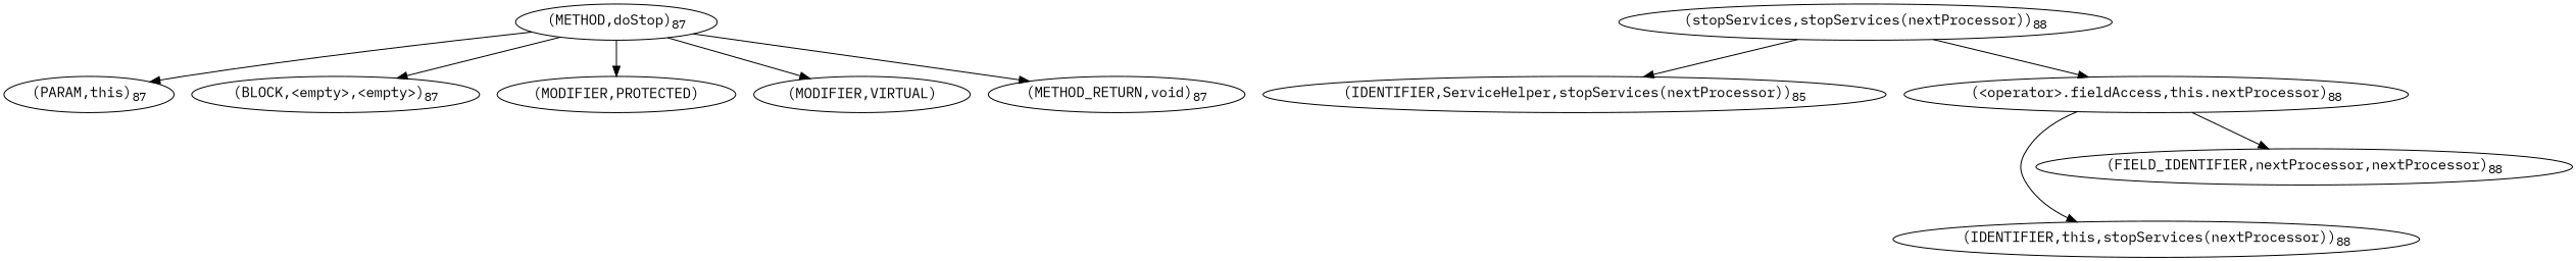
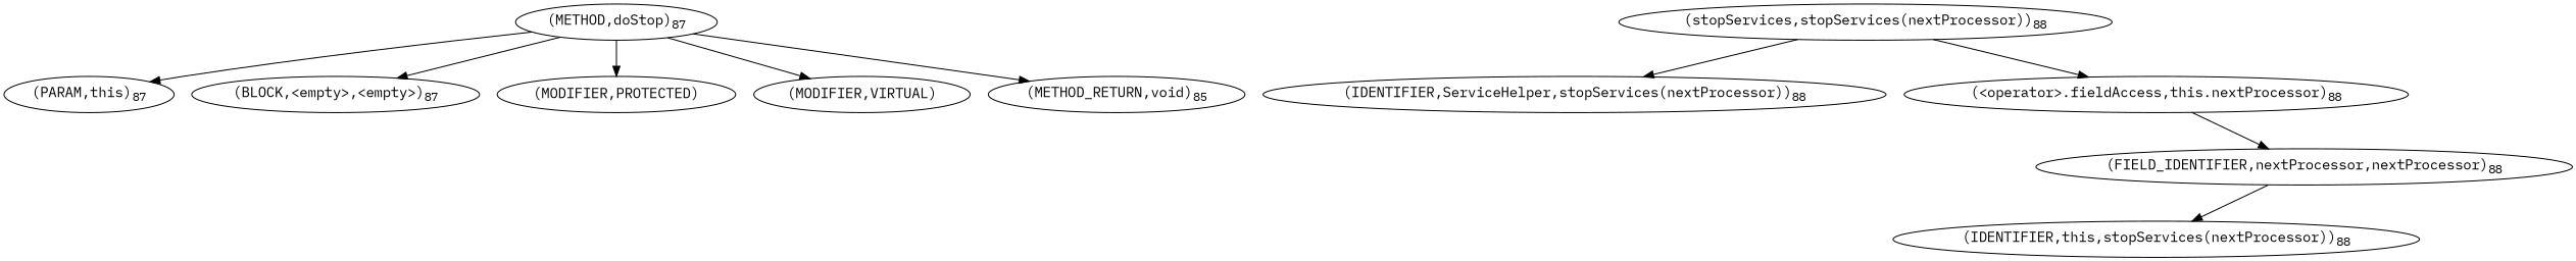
  digraph {
    fontname="IBM Plex Mono"
    node [fontname="IBM Plex Mono"]
    edge [fontname="IBM Plex Mono"]
    n1 [label=<(METHOD,doStop)<SUB>87</SUB>>]
    n2 [label=<(PARAM,this)<SUB>87</SUB>>]
    n3 [label=<(BLOCK,&lt;empty&gt;,&lt;empty&gt;)<SUB>87</SUB>>]
    n4 [label=<(MODIFIER,PROTECTED)>]
    n5 [label=<(MODIFIER,VIRTUAL)>]
-   n6 [label=<(METHOD_RETURN,void)<SUB>87</SUB>>]
+   n6 [label=<(METHOD_RETURN,void)<SUB>85</SUB>>]
    n7 [label=<(stopServices,stopServices(nextProcessor))<SUB>88</SUB>>]
-   n8 [label=<(IDENTIFIER,ServiceHelper,stopServices(nextProcessor))<SUB>85</SUB>>]
+   n8 [label=<(IDENTIFIER,ServiceHelper,stopServices(nextProcessor))<SUB>88</SUB>>]
    n9 [label=<(&lt;operator&gt;.fieldAccess,this.nextProcessor)<SUB>88</SUB>>]
    n10 [label=<(IDENTIFIER,this,stopServices(nextProcessor))<SUB>88</SUB>>]
    n11 [label=<(FIELD_IDENTIFIER,nextProcessor,nextProcessor)<SUB>88</SUB>>]
    n1 -> n2
    n1 -> n3
    n1 -> n4
    n1 -> n5
    n1 -> n6
    n7 -> n8
    n7 -> n9
-   n9 -> n10
+   n11 -> n10
    n9 -> n11
  }
